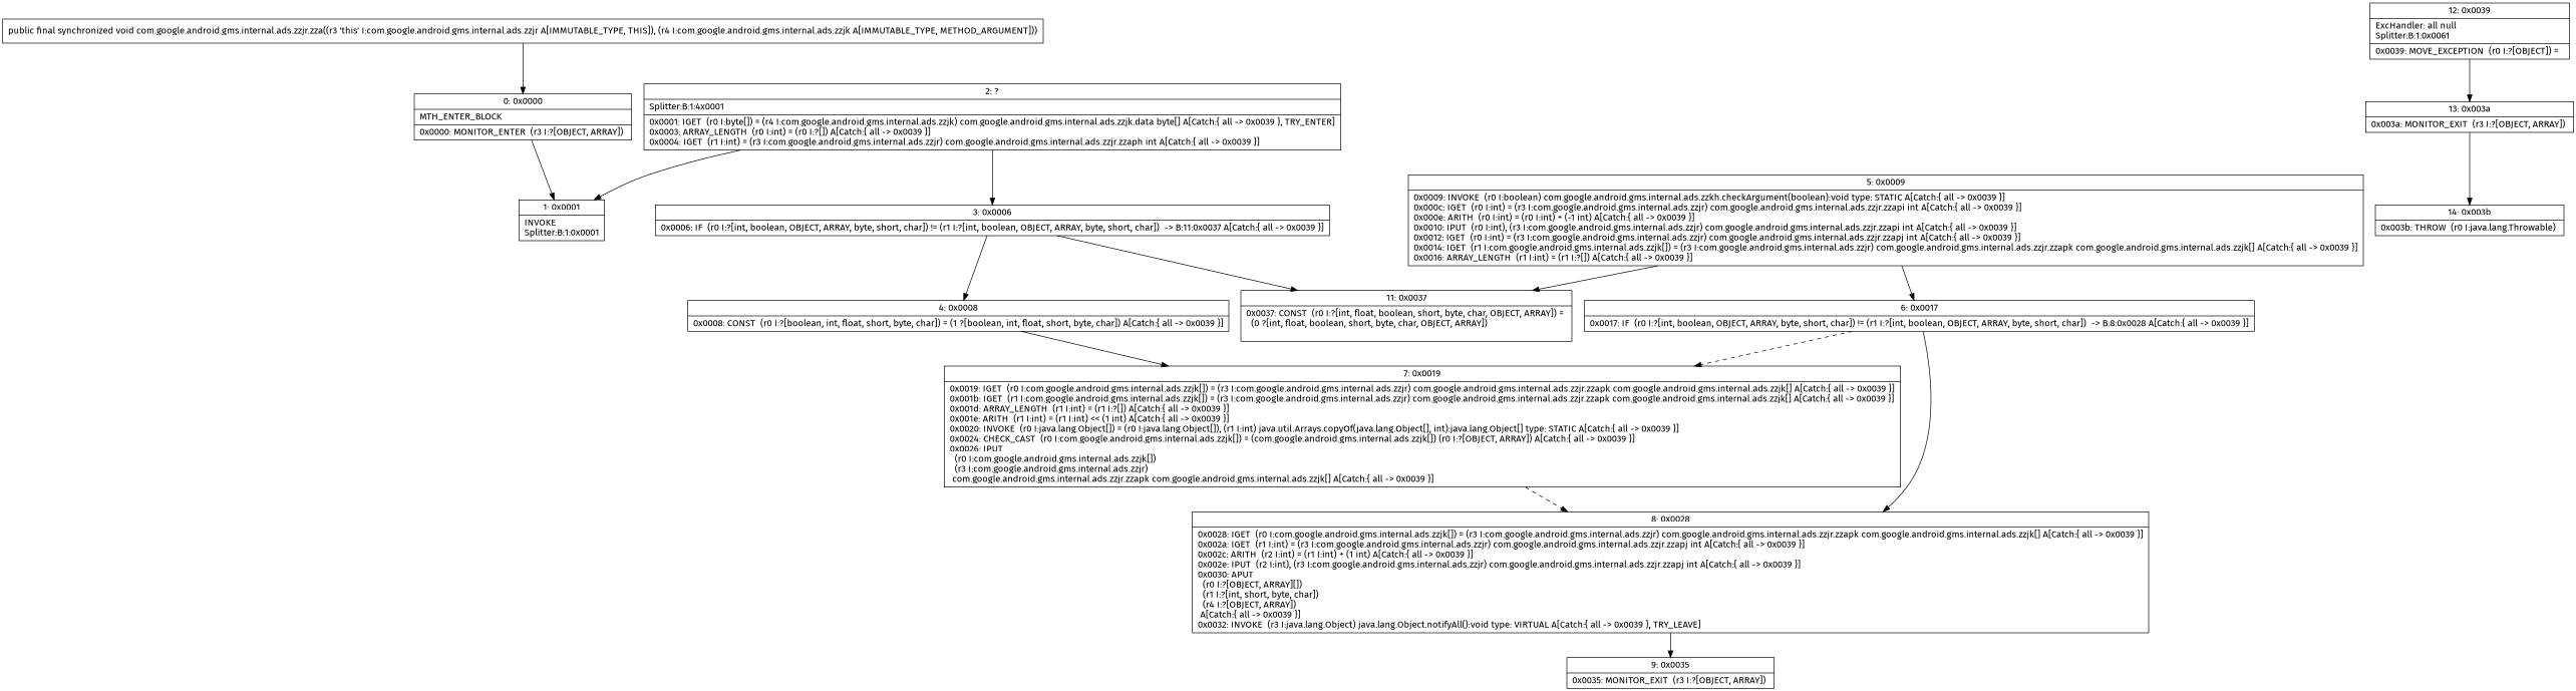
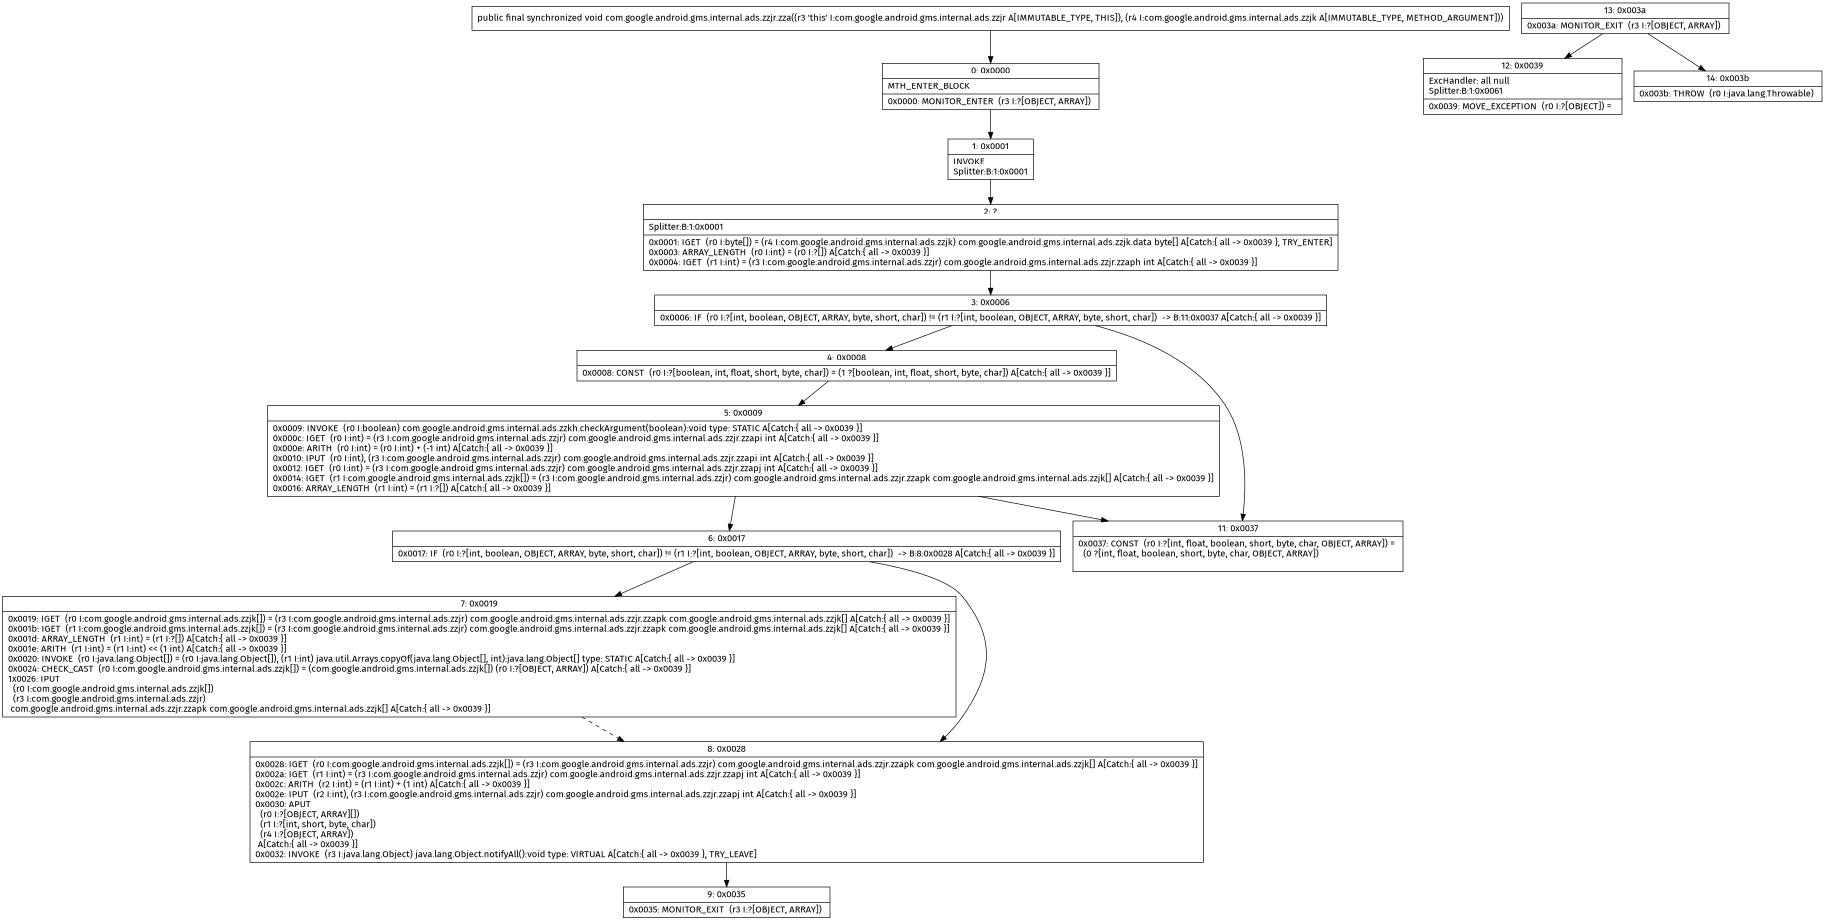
  digraph {
    fontname="Fira Sans"
    node [fontname="Fira Sans" shape=record]
    edge [fontname="Fira Sans"]
    n1 [label="{0\:\ 0x0000|MTH_ENTER_BLOCK\l|0x0000: MONITOR_ENTER  (r3 I:?[OBJECT, ARRAY]) \l}"]
    n2 [label="{1\:\ 0x0001|INVOKE\lSplitter:B:1:0x0001\l}"]
-   n3 [label="{2\:\ ?|Splitter:B:1:4x0001\l|0x0001: IGET  (r0 I:byte[]) = (r4 I:com.google.android.gms.internal.ads.zzjk) com.google.android.gms.internal.ads.zzjk.data byte[] A[Catch:\{ all \-\> 0x0039 \}, TRY_ENTER]\l0x0003: ARRAY_LENGTH  (r0 I:int) = (r0 I:?[]) A[Catch:\{ all \-\> 0x0039 \}]\l0x0004: IGET  (r1 I:int) = (r3 I:com.google.android.gms.internal.ads.zzjr) com.google.android.gms.internal.ads.zzjr.zzaph int A[Catch:\{ all \-\> 0x0039 \}]\l}"]
+   n3 [label="{2\:\ ?|Splitter:B:1:0x0001\l|0x0001: IGET  (r0 I:byte[]) = (r4 I:com.google.android.gms.internal.ads.zzjk) com.google.android.gms.internal.ads.zzjk.data byte[] A[Catch:\{ all \-\> 0x0039 \}, TRY_ENTER]\l0x0003: ARRAY_LENGTH  (r0 I:int) = (r0 I:?[]) A[Catch:\{ all \-\> 0x0039 \}]\l0x0004: IGET  (r1 I:int) = (r3 I:com.google.android.gms.internal.ads.zzjr) com.google.android.gms.internal.ads.zzjr.zzaph int A[Catch:\{ all \-\> 0x0039 \}]\l}"]
    n4 [label="{3\:\ 0x0006|0x0006: IF  (r0 I:?[int, boolean, OBJECT, ARRAY, byte, short, char]) != (r1 I:?[int, boolean, OBJECT, ARRAY, byte, short, char])  \-\> B:11:0x0037 A[Catch:\{ all \-\> 0x0039 \}]\l}"]
    n5 [label="{12\:\ 0x0039|ExcHandler: all null\lSplitter:B:1:0x0061\l|0x0039: MOVE_EXCEPTION  (r0 I:?[OBJECT]) =  \l}"]
    n6 [label="{13\:\ 0x003a|0x003a: MONITOR_EXIT  (r3 I:?[OBJECT, ARRAY]) \l}"]
    n7 [label="{4\:\ 0x0008|0x0008: CONST  (r0 I:?[boolean, int, float, short, byte, char]) = (1 ?[boolean, int, float, short, byte, char]) A[Catch:\{ all \-\> 0x0039 \}]\l}"]
    n8 [label="{11\:\ 0x0037|0x0037: CONST  (r0 I:?[int, float, boolean, short, byte, char, OBJECT, ARRAY]) = \l  (0 ?[int, float, boolean, short, byte, char, OBJECT, ARRAY])\l \l}"]
    n9 [label="{5\:\ 0x0009|0x0009: INVOKE  (r0 I:boolean) com.google.android.gms.internal.ads.zzkh.checkArgument(boolean):void type: STATIC A[Catch:\{ all \-\> 0x0039 \}]\l0x000c: IGET  (r0 I:int) = (r3 I:com.google.android.gms.internal.ads.zzjr) com.google.android.gms.internal.ads.zzjr.zzapi int A[Catch:\{ all \-\> 0x0039 \}]\l0x000e: ARITH  (r0 I:int) = (r0 I:int) + (\-1 int) A[Catch:\{ all \-\> 0x0039 \}]\l0x0010: IPUT  (r0 I:int), (r3 I:com.google.android.gms.internal.ads.zzjr) com.google.android.gms.internal.ads.zzjr.zzapi int A[Catch:\{ all \-\> 0x0039 \}]\l0x0012: IGET  (r0 I:int) = (r3 I:com.google.android.gms.internal.ads.zzjr) com.google.android.gms.internal.ads.zzjr.zzapj int A[Catch:\{ all \-\> 0x0039 \}]\l0x0014: IGET  (r1 I:com.google.android.gms.internal.ads.zzjk[]) = (r3 I:com.google.android.gms.internal.ads.zzjr) com.google.android.gms.internal.ads.zzjr.zzapk com.google.android.gms.internal.ads.zzjk[] A[Catch:\{ all \-\> 0x0039 \}]\l0x0016: ARRAY_LENGTH  (r1 I:int) = (r1 I:?[]) A[Catch:\{ all \-\> 0x0039 \}]\l}"]
    n10 [label="{6\:\ 0x0017|0x0017: IF  (r0 I:?[int, boolean, OBJECT, ARRAY, byte, short, char]) != (r1 I:?[int, boolean, OBJECT, ARRAY, byte, short, char])  \-\> B:8:0x0028 A[Catch:\{ all \-\> 0x0039 \}]\l}"]
-   n11 [label="{7\:\ 0x0019|0x0019: IGET  (r0 I:com.google.android.gms.internal.ads.zzjk[]) = (r3 I:com.google.android.gms.internal.ads.zzjr) com.google.android.gms.internal.ads.zzjr.zzapk com.google.android.gms.internal.ads.zzjk[] A[Catch:\{ all \-\> 0x0039 \}]\l0x001b: IGET  (r1 I:com.google.android.gms.internal.ads.zzjk[]) = (r3 I:com.google.android.gms.internal.ads.zzjr) com.google.android.gms.internal.ads.zzjr.zzapk com.google.android.gms.internal.ads.zzjk[] A[Catch:\{ all \-\> 0x0039 \}]\l0x001d: ARRAY_LENGTH  (r1 I:int) = (r1 I:?[]) A[Catch:\{ all \-\> 0x0039 \}]\l0x001e: ARITH  (r1 I:int) = (r1 I:int) \<\< (1 int) A[Catch:\{ all \-\> 0x0039 \}]\l0x0020: INVOKE  (r0 I:java.lang.Object[]) = (r0 I:java.lang.Object[]), (r1 I:int) java.util.Arrays.copyOf(java.lang.Object[], int):java.lang.Object[] type: STATIC A[Catch:\{ all \-\> 0x0039 \}]\l0x0024: CHECK_CAST  (r0 I:com.google.android.gms.internal.ads.zzjk[]) = (com.google.android.gms.internal.ads.zzjk[]) (r0 I:?[OBJECT, ARRAY]) A[Catch:\{ all \-\> 0x0039 \}]\l0x0026: IPUT  \l  (r0 I:com.google.android.gms.internal.ads.zzjk[])\l  (r3 I:com.google.android.gms.internal.ads.zzjr)\l com.google.android.gms.internal.ads.zzjr.zzapk com.google.android.gms.internal.ads.zzjk[] A[Catch:\{ all \-\> 0x0039 \}]\l}"]
+   n11 [label="{7\:\ 0x0019|0x0019: IGET  (r0 I:com.google.android.gms.internal.ads.zzjk[]) = (r3 I:com.google.android.gms.internal.ads.zzjr) com.google.android.gms.internal.ads.zzjr.zzapk com.google.android.gms.internal.ads.zzjk[] A[Catch:\{ all \-\> 0x0039 \}]\l0x001b: IGET  (r1 I:com.google.android.gms.internal.ads.zzjk[]) = (r3 I:com.google.android.gms.internal.ads.zzjr) com.google.android.gms.internal.ads.zzjr.zzapk com.google.android.gms.internal.ads.zzjk[] A[Catch:\{ all \-\> 0x0039 \}]\l0x001d: ARRAY_LENGTH  (r1 I:int) = (r1 I:?[]) A[Catch:\{ all \-\> 0x0039 \}]\l0x001e: ARITH  (r1 I:int) = (r1 I:int) \<\< (1 int) A[Catch:\{ all \-\> 0x0039 \}]\l0x0020: INVOKE  (r0 I:java.lang.Object[]) = (r0 I:java.lang.Object[]), (r1 I:int) java.util.Arrays.copyOf(java.lang.Object[], int):java.lang.Object[] type: STATIC A[Catch:\{ all \-\> 0x0039 \}]\l0x0024: CHECK_CAST  (r0 I:com.google.android.gms.internal.ads.zzjk[]) = (com.google.android.gms.internal.ads.zzjk[]) (r0 I:?[OBJECT, ARRAY]) A[Catch:\{ all \-\> 0x0039 \}]\l1x0026: IPUT  \l  (r0 I:com.google.android.gms.internal.ads.zzjk[])\l  (r3 I:com.google.android.gms.internal.ads.zzjr)\l com.google.android.gms.internal.ads.zzjr.zzapk com.google.android.gms.internal.ads.zzjk[] A[Catch:\{ all \-\> 0x0039 \}]\l}"]
    n12 [label="{8\:\ 0x0028|0x0028: IGET  (r0 I:com.google.android.gms.internal.ads.zzjk[]) = (r3 I:com.google.android.gms.internal.ads.zzjr) com.google.android.gms.internal.ads.zzjr.zzapk com.google.android.gms.internal.ads.zzjk[] A[Catch:\{ all \-\> 0x0039 \}]\l0x002a: IGET  (r1 I:int) = (r3 I:com.google.android.gms.internal.ads.zzjr) com.google.android.gms.internal.ads.zzjr.zzapj int A[Catch:\{ all \-\> 0x0039 \}]\l0x002c: ARITH  (r2 I:int) = (r1 I:int) + (1 int) A[Catch:\{ all \-\> 0x0039 \}]\l0x002e: IPUT  (r2 I:int), (r3 I:com.google.android.gms.internal.ads.zzjr) com.google.android.gms.internal.ads.zzjr.zzapj int A[Catch:\{ all \-\> 0x0039 \}]\l0x0030: APUT  \l  (r0 I:?[OBJECT, ARRAY][])\l  (r1 I:?[int, short, byte, char])\l  (r4 I:?[OBJECT, ARRAY])\l A[Catch:\{ all \-\> 0x0039 \}]\l0x0032: INVOKE  (r3 I:java.lang.Object) java.lang.Object.notifyAll():void type: VIRTUAL A[Catch:\{ all \-\> 0x0039 \}, TRY_LEAVE]\l}"]
    n13 [label="{9\:\ 0x0035|0x0035: MONITOR_EXIT  (r3 I:?[OBJECT, ARRAY]) \l}"]
    n14 [label="{14\:\ 0x003b|0x003b: THROW  (r0 I:java.lang.Throwable) \l}"]
    n15 [label="{public final synchronized void com.google.android.gms.internal.ads.zzjr.zza((r3 'this' I:com.google.android.gms.internal.ads.zzjr A[IMMUTABLE_TYPE, THIS]), (r4 I:com.google.android.gms.internal.ads.zzjk A[IMMUTABLE_TYPE, METHOD_ARGUMENT])) }"]
    n1 -> n2
-   n3 -> n2
+   n2 -> n3
    n3 -> n4
    n4 -> n7 [style=solid]
    n4 -> n8
-   n5 -> n6
+   n6 -> n5
    n6 -> n14
-   n7 -> n11
+   n7 -> n9
    n9 -> n8
    n9 -> n10
-   n10 -> n11 [style=dashed]
+   n10 -> n11 [style=solid]
    n10 -> n12
    n11 -> n12 [style=dashed]
    n12 -> n13
    n15 -> n1
  }
